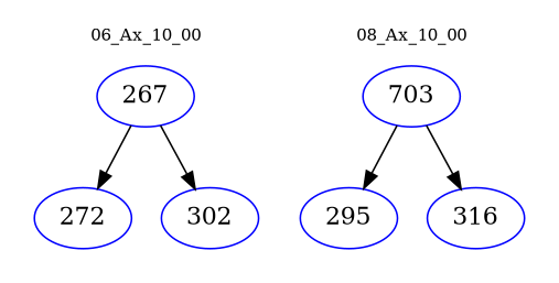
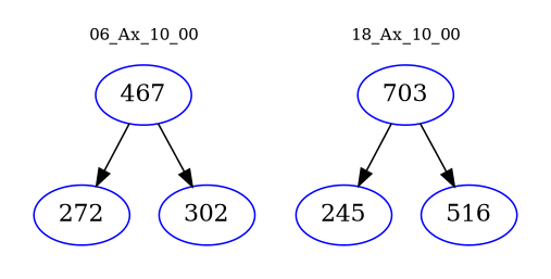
  digraph {
    node [color=blue]
    edge [color=black]
-   n1 [label=267]
+   n1 [label=467]
    n2 [label=272]
    n3 [label=302]
    n4 [label=703]
-   n5 [label=295]
-   n6 [label=316]
+   n5 [label=245]
+   n6 [label=516]
    subgraph cluster_1 {
      color=white
      fontsize=10
      label="06_Ax_10_00"
      n1
      n2
      n3
    }
    subgraph cluster_2 {
      color=white
      fontsize=10
-     label="08_Ax_10_00"
+     label="18_Ax_10_00"
      n4
      n5
      n6
    }
    n1 -> n2
    n1 -> n3
    n4 -> n5
    n4 -> n6
  }
